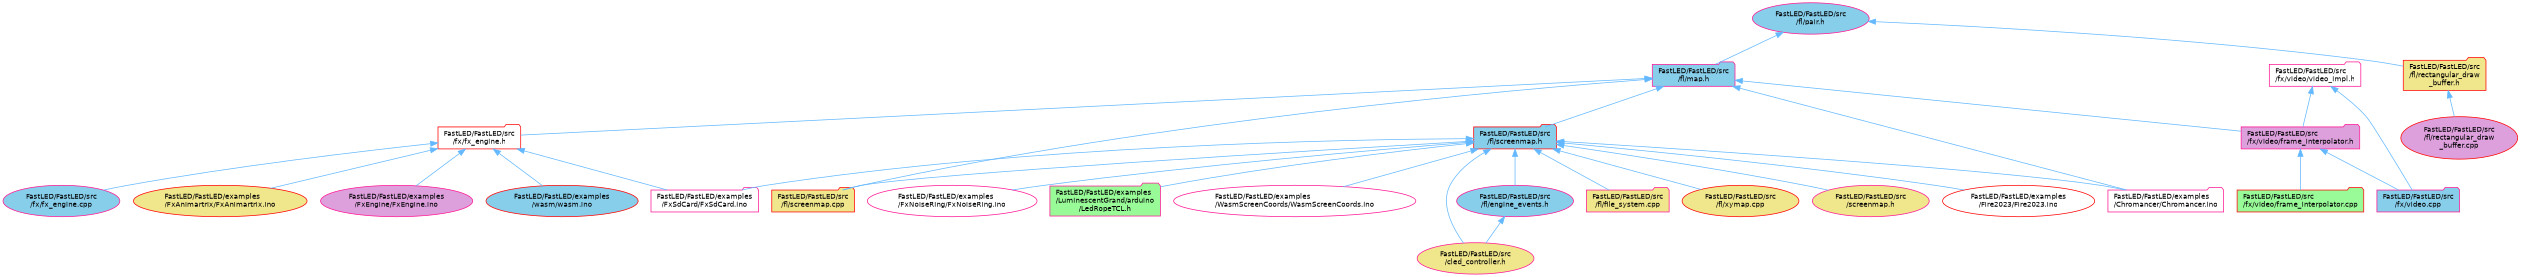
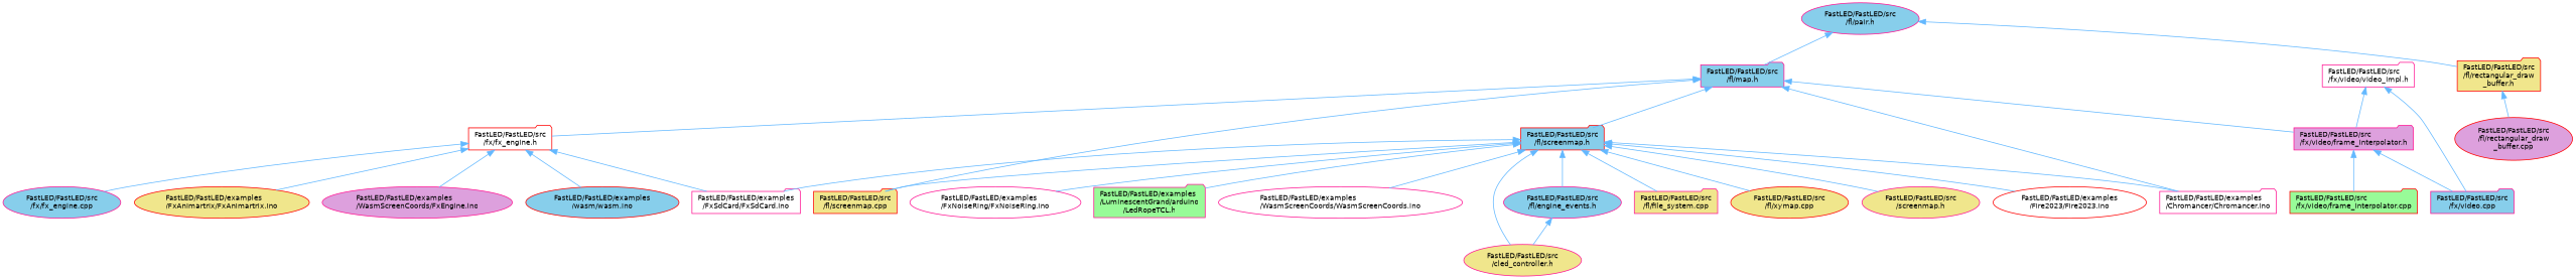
  digraph {
    node [color=deeppink fillcolor=skyblue fontname=Helvetica fontsize=10 shape=ellipse style=filled]
    edge [color=steelblue1 dir=back fontname=Helvetica fontsize=10 labelfontname=Helvetica labelfontsize=10 style=solid]
    n1 [fontcolor=black height=0.2 label="FastLED/FastLED/src\l/fl/pair.h" width=0.4]
    n2 [height=0.2 label="FastLED/FastLED/src\l/fl/map.h" shape=folder width=0.4]
    n3 [color=red fillcolor=khaki height=0.2 label="FastLED/FastLED/src\l/fl/rectangular_draw\l_buffer.h" shape=folder width=0.4]
    n4 [fillcolor=white height=0.2 label="FastLED/FastLED/examples\l/Chromancer/Chromancer.ino" shape=folder width=0.4]
    n5 [color=red fillcolor=khaki height=0.2 label="FastLED/FastLED/src\l/fl/screenmap.cpp" shape=folder width=0.4]
    n6 [color=red height=0.2 label="FastLED/FastLED/src\l/fl/screenmap.h" shape=folder width=0.4]
    n7 [color=red fillcolor=white height=0.2 label="FastLED/FastLED/src\l/fx/fx_engine.h" shape=folder width=0.4]
    n8 [fillcolor=plum height=0.2 label="FastLED/FastLED/src\l/fx/video/frame_interpolator.h" shape=folder width=0.4]
    n9 [color=red fillcolor=plum height=0.2 label="FastLED/FastLED/src\l/fl/rectangular_draw\l_buffer.cpp" width=0.4]
    n10 [color=red fillcolor=white height=0.2 label="FastLED/FastLED/examples\l/Fire2023/Fire2023.ino" width=0.4]
    n11 [fillcolor=white height=0.2 label="FastLED/FastLED/examples\l/FxNoiseRing/FxNoiseRing.ino" width=0.4]
    n12 [fillcolor=white height=0.2 label="FastLED/FastLED/examples\l/FxSdCard/FxSdCard.ino" shape=folder width=0.4]
    n13 [fillcolor=palegreen height=0.2 label="FastLED/FastLED/examples\l/LuminescentGrand/arduino\l/LedRopeTCL.h" shape=folder width=0.4]
    n14 [fillcolor=white height=0.2 label="FastLED/FastLED/examples\l/WasmScreenCoords/WasmScreenCoords.ino" width=0.4]
    n15 [fillcolor=khaki height=0.2 label="FastLED/FastLED/src\l/cled_controller.h" width=0.4]
    n16 [height=0.2 label="FastLED/FastLED/src\l/fl/engine_events.h" width=0.4]
    n17 [fillcolor=khaki height=0.2 label="FastLED/FastLED/src\l/fl/file_system.cpp" shape=folder width=0.4]
    n18 [color=red fillcolor=khaki height=0.2 label="FastLED/FastLED/src\l/fl/xymap.cpp" width=0.4]
    n19 [fillcolor=khaki height=0.2 label="FastLED/FastLED/src\l/screenmap.h" width=0.4]
    n20 [color=red fillcolor=khaki height=0.2 label="FastLED/FastLED/examples\l/FxAnimartrix/FxAnimartrix.ino" width=0.4]
-   n21 [fillcolor=plum height=0.2 label="FastLED/FastLED/examples\l/FxEngine/FxEngine.ino" width=0.4]
+   n21 [fillcolor=plum height=0.2 label="FastLED/FastLED/examples\l/WasmScreenCoords/FxEngine.ino" width=0.4]
    n22 [color=red height=0.2 label="FastLED/FastLED/examples\l/wasm/wasm.ino" width=0.4]
    n23 [height=0.2 label="FastLED/FastLED/src\l/fx/fx_engine.cpp" width=0.4]
    n24 [height=0.2 label="FastLED/FastLED/src\l/fx/video.cpp" shape=folder width=0.4]
    n25 [color=red fillcolor=palegreen height=0.2 label="FastLED/FastLED/src\l/fx/video/frame_interpolator.cpp" shape=folder width=0.4]
    n26 [fillcolor=white height=0.2 label="FastLED/FastLED/src\l/fx/video/video_impl.h" shape=folder width=0.4]
    n1 -> n2
    n1 -> n3
    n2 -> n4
    n2 -> n5
    n2 -> n6
    n2 -> n7
    n2 -> n8
    n3 -> n9
    n6 -> n4
    n6 -> n5
    n6 -> n10
    n6 -> n11
    n6 -> n12
    n6 -> n13
    n6 -> n14
    n6 -> n15
    n6 -> n16
    n6 -> n17
    n6 -> n18
    n6 -> n19
    n7 -> n12
    n7 -> n20
    n7 -> n21
    n7 -> n22
    n7 -> n23
    n8 -> n24
    n8 -> n25
    n16 -> n15
    n26 -> n8
    n26 -> n24
  }
